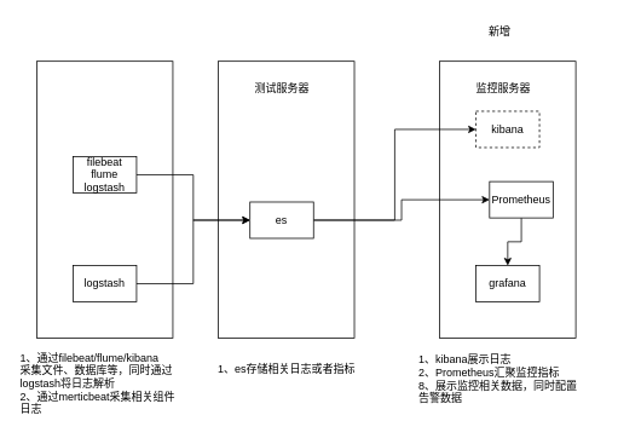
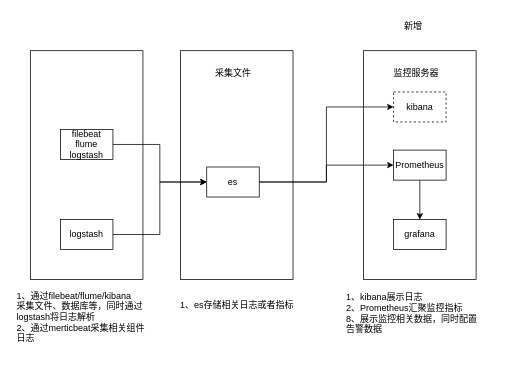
  <mxCell id="0" />
  <mxCell id="1" parent="0" />
  <mxCell id="2" value="" style="rounded=0;whiteSpace=wrap;html=1;" vertex="1" parent="1"><mxGeometry x="484" y="67" width="150" height="305" as="geometry" /></mxCell>
  <mxCell id="3" value="" style="rounded=0;whiteSpace=wrap;html=1;" vertex="1" parent="1"><mxGeometry x="240" y="67" width="150" height="305" as="geometry" /></mxCell>
- <mxCell id="4" value="测试服务器" style="text;html=1;align=center;verticalAlign=middle;resizable=0;points=[];autosize=1;strokeColor=none;fillColor=none;" vertex="1" parent="1"><mxGeometry x="270" y="82" width="80" height="30" as="geometry" /></mxCell>
+ <mxCell id="4" value="采集文件" style="text;html=1;align=center;verticalAlign=middle;resizable=0;points=[];autosize=1;strokeColor=none;fillColor=none;" vertex="1" parent="1"><mxGeometry x="270" y="82" width="80" height="30" as="geometry" /></mxCell>
  <mxCell id="5" style="edgeStyle=orthogonalEdgeStyle;rounded=0;orthogonalLoop=1;jettySize=auto;html=1;exitX=1;exitY=0.5;exitDx=0;exitDy=0;entryX=0;entryY=0.5;entryDx=0;entryDy=0;" edge="1" parent="1" source="7" target="9"><mxGeometry relative="1" as="geometry" /></mxCell>
  <mxCell id="6" style="edgeStyle=orthogonalEdgeStyle;rounded=0;orthogonalLoop=1;jettySize=auto;html=1;exitX=1;exitY=0.5;exitDx=0;exitDy=0;entryX=0;entryY=0.5;entryDx=0;entryDy=0;" edge="1" parent="1" source="7" target="11"><mxGeometry relative="1" as="geometry" /></mxCell>
  <mxCell id="7" value="es" style="rounded=0;whiteSpace=wrap;html=1;" vertex="1" parent="1"><mxGeometry x="275" y="222" width="70" height="40" as="geometry" /></mxCell>
  <mxCell id="8" value="监控服务器" style="text;html=1;align=center;verticalAlign=middle;resizable=0;points=[];autosize=1;strokeColor=none;fillColor=none;" vertex="1" parent="1"><mxGeometry x="514" y="82" width="80" height="30" as="geometry" /></mxCell>
  <mxCell id="9" value="kibana" style="rounded=0;whiteSpace=wrap;html=1;dashed=1;" vertex="1" parent="1"><mxGeometry x="524" y="122" width="70" height="40" as="geometry" /></mxCell>
  <mxCell id="10" style="edgeStyle=orthogonalEdgeStyle;rounded=0;orthogonalLoop=1;jettySize=auto;html=1;exitX=0.5;exitY=1;exitDx=0;exitDy=0;entryX=0.5;entryY=0;entryDx=0;entryDy=0;" edge="1" parent="1" source="11" target="12"><mxGeometry relative="1" as="geometry" /></mxCell>
- <mxCell id="11" value="Prometheus" style="rounded=0;whiteSpace=wrap;html=1;" vertex="1" parent="1"><mxGeometry x="539" y="199.5" width="70" height="40" as="geometry" /></mxCell>
+ <mxCell id="11" value="Prometheus" style="rounded=0;whiteSpace=wrap;html=1;" vertex="1" parent="1"><mxGeometry x="524" y="199.5" width="70" height="40" as="geometry" /></mxCell>
  <mxCell id="12" value="grafana" style="rounded=0;whiteSpace=wrap;html=1;" vertex="1" parent="1"><mxGeometry x="524" y="292" width="70" height="40" as="geometry" /></mxCell>
  <mxCell id="13" value="" style="rounded=0;whiteSpace=wrap;html=1;" vertex="1" parent="1"><mxGeometry x="40" y="67" width="150" height="305" as="geometry" /></mxCell>
  <mxCell id="14" style="edgeStyle=orthogonalEdgeStyle;rounded=0;orthogonalLoop=1;jettySize=auto;html=1;exitX=1;exitY=0.5;exitDx=0;exitDy=0;entryX=0;entryY=0.5;entryDx=0;entryDy=0;" edge="1" parent="1" source="15" target="7"><mxGeometry relative="1" as="geometry" /></mxCell>
  <mxCell id="15" value="logstash" style="rounded=0;whiteSpace=wrap;html=1;" vertex="1" parent="1"><mxGeometry x="80" y="292" width="70" height="40" as="geometry" /></mxCell>
  <mxCell id="16" style="edgeStyle=orthogonalEdgeStyle;rounded=0;orthogonalLoop=1;jettySize=auto;html=1;exitX=1;exitY=0.5;exitDx=0;exitDy=0;entryX=0;entryY=0.5;entryDx=0;entryDy=0;" edge="1" parent="1" source="17" target="7"><mxGeometry relative="1" as="geometry" /></mxCell>
  <mxCell id="17" value="filebeat&lt;div&gt;flume&lt;/div&gt;&lt;div&gt;logstash&lt;/div&gt;" style="rounded=0;whiteSpace=wrap;html=1;" vertex="1" parent="1"><mxGeometry x="80" y="172" width="70" height="40" as="geometry" /></mxCell>
  <mxCell id="18" value="1、通过filebeat/flume/kibana&lt;div&gt;采集文件、数据库等，同时通过&lt;/div&gt;&lt;div&gt;logstash将日志解析&lt;div&gt;2、通过merticbeat采集相关组件&lt;/div&gt;&lt;div&gt;日志&lt;/div&gt;&lt;/div&gt;" style="text;html=1;align=left;verticalAlign=middle;resizable=0;points=[];autosize=1;strokeColor=none;fillColor=none;" vertex="1" parent="1"><mxGeometry x="20" y="377" width="190" height="90" as="geometry" /></mxCell>
  <mxCell id="19" value="1、es存储相关日志或者指标" style="text;html=1;align=center;verticalAlign=middle;resizable=0;points=[];autosize=1;strokeColor=none;fillColor=none;" vertex="1" parent="1"><mxGeometry x="230" y="392" width="170" height="30" as="geometry" /></mxCell>
  <mxCell id="20" value="1、kibana展示日志&lt;div&gt;2、Prometheus汇聚监控指标&lt;/div&gt;&lt;div&gt;8、展示监控相关数据，同时配置&lt;/div&gt;&lt;div&gt;告警数据&lt;/div&gt;" style="text;html=1;align=left;verticalAlign=middle;resizable=0;points=[];autosize=1;strokeColor=none;fillColor=none;" vertex="1" parent="1"><mxGeometry x="459" y="382" width="200" height="70" as="geometry" /></mxCell>
  <mxCell id="21" value="新增" style="text;html=1;align=center;verticalAlign=middle;resizable=0;points=[];autosize=1;strokeColor=none;fillColor=none;" vertex="1" parent="1"><mxGeometry x="525" y="20" width="50" height="30" as="geometry" /></mxCell>
